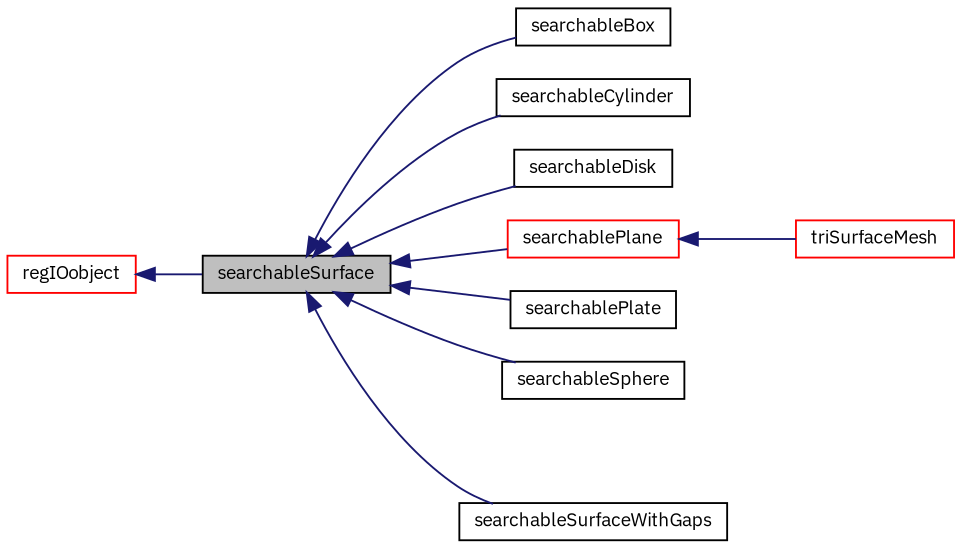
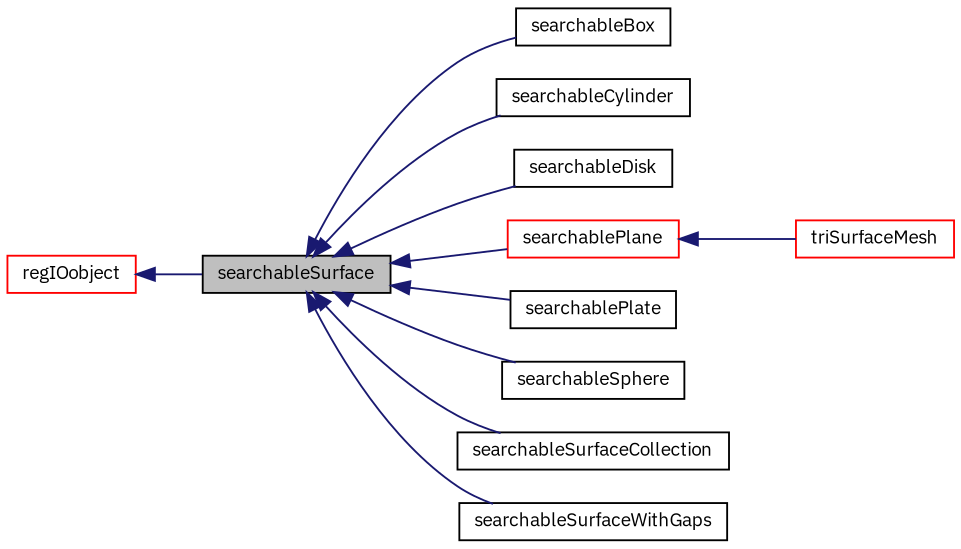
  digraph {
    fontname="IBM Plex Sans"
    rankdir=LR
    node [color=black fontname="IBM Plex Sans" fontsize=10 shape=record]
    edge [color=midnightblue dir=back fontname="IBM Plex Sans" fontsize=10 labelfontname=Helvetica labelfontsize=10 style=solid]
    n1 [fillcolor=grey75 fontcolor=black height=0.2 label=searchableSurface style=filled width=0.4]
    n2 [height=0.2 label=searchableBox width=0.4]
    n3 [height=0.2 label=searchableCylinder width=0.4]
    n4 [height=0.2 label=searchableDisk width=0.4]
    n5 [color=red height=0.2 label=searchablePlane width=0.4]
    n6 [height=0.2 label=searchablePlate width=0.4]
    n7 [height=0.2 label=searchableSphere width=0.4]
+   n8 [height=0.2 label=searchableSurfaceCollection width=0.4]
    n9 [height=0.2 label=searchableSurfaceWithGaps width=0.4]
    n10 [color=red height=0.2 label=triSurfaceMesh width=0.4]
    n11 [color=red height=0.2 label=regIOobject width=0.4]
    n1 -> n2
    n1 -> n3
    n1 -> n4
    n1 -> n5
    n1 -> n6
    n1 -> n7
+   n1 -> n8
    n1 -> n9
    n5 -> n10
    n11 -> n1
  }
